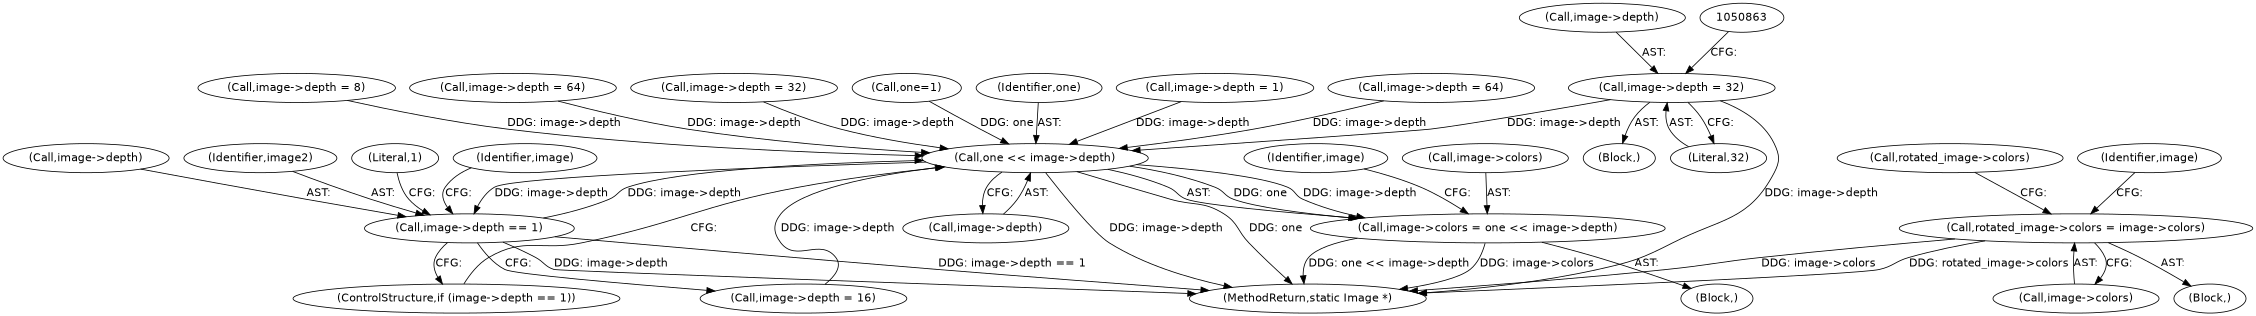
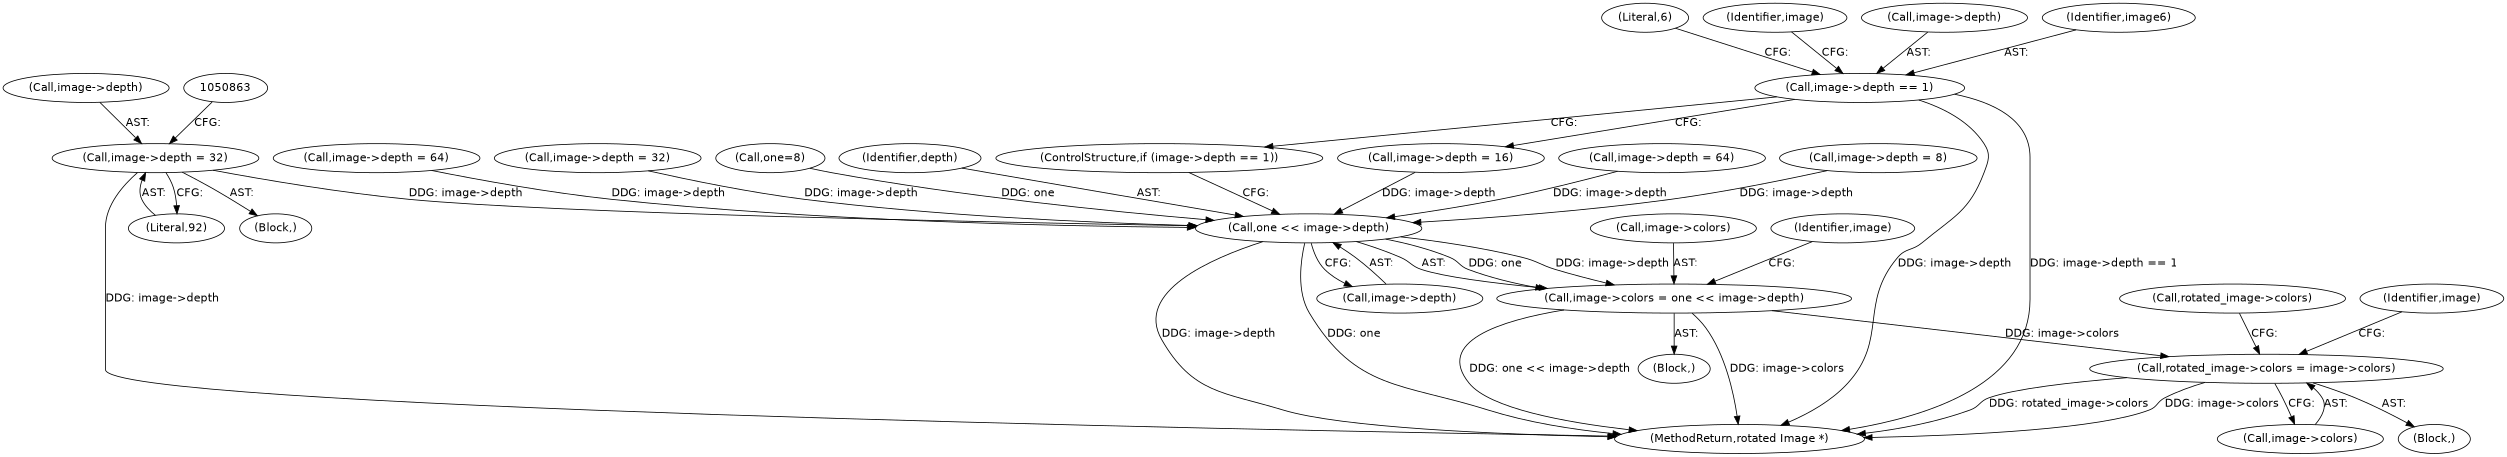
  digraph {
    fontname="DejaVu Sans"
    node [fontname="DejaVu Sans"]
    edge [fontname="DejaVu Sans"]
    n1 [label="(Call,image->depth = 32)"]
    n2 [label="(Call,one << image->depth)"]
-   n3 [label="(Literal,32)"]
-   n4 [label="(MethodReturn,static Image *)"]
+   n3 [label="(Literal,92)"]
+   n4 [label="(MethodReturn,rotated Image *)"]
    n5 [label="(Block,)"]
    n6 [label="(Call,image->colors = one << image->depth)"]
    n7 [label="(Call,image->depth == 1)"]
    n8 [label="(Call,image->depth)"]
    n9 [label="(Call,rotated_image->colors = image->colors)"]
    n10 [label="(Block,)"]
    n11 [label="(ControlStructure,if (image->depth == 1))"]
    n12 [label="(Call,image->depth = 16)"]
    n13 [label="(Call,image->colors)"]
    n14 [label="(Block,)"]
-   n15 [label="(Literal,1)"]
-   n16 [label="(Call,image->depth = 1)"]
+   n15 [label="(Literal,6)"]
    n17 [label="(Call,image->colors)"]
    n18 [label="(Call,image->depth)"]
    n19 [label="(Call,rotated_image->colors)"]
    n20 [label="(Identifier,image)"]
    n21 [label="(Call,image->depth)"]
    n22 [label="(Identifier,image)"]
    n23 [label="(Call,image->depth = 64)"]
    n24 [label="(Call,image->depth = 8)"]
    n25 [label="(Call,image->depth = 64)"]
    n26 [label="(Call,image->depth = 32)"]
-   n27 [label="(Identifier,image2)"]
-   n28 [label="(Call,one=1)"]
-   n29 [label="(Identifier,one)"]
+   n27 [label="(Identifier,image6)"]
+   n28 [label="(Call,one=8)"]
+   n29 [label="(Identifier,depth)"]
    n30 [label="(Identifier,image)"]
    n31 [label=1050863]
    n1 -> n2 [label="DDG: image->depth"]
    n1 -> n3 [label="CFG: "]
    n1 -> n4 [label="DDG: image->depth"]
    n1 -> n5 [label="AST: "]
    n2 -> n4 [label="DDG: image->depth"]
    n2 -> n4 [label="DDG: one"]
    n2 -> n6 [label="AST: "]
    n2 -> n6 [label="DDG: one"]
    n2 -> n6 [label="DDG: image->depth"]
-   n2 -> n7 [label="DDG: image->depth"]
    n2 -> n8 [label="CFG: "]
    n3 -> n1 [label="AST: "]
    n6 -> n4 [label="DDG: one << image->depth"]
    n6 -> n4 [label="DDG: image->colors"]
+   n6 -> n9 [label="DDG: image->colors"]
    n6 -> n10 [label="AST: "]
-   n7 -> n2 [label="DDG: image->depth"]
    n7 -> n4 [label="DDG: image->depth"]
    n7 -> n4 [label="DDG: image->depth == 1"]
    n7 -> n11 [label="CFG: "]
    n7 -> n12 [label="CFG: "]
    n8 -> n2 [label="AST: "]
    n9 -> n4 [label="DDG: rotated_image->colors"]
    n9 -> n4 [label="DDG: image->colors"]
    n9 -> n13 [label="CFG: "]
    n9 -> n14 [label="AST: "]
    n11 -> n2 [label="CFG: "]
    n12 -> n2 [label="DDG: image->depth"]
    n13 -> n9 [label="AST: "]
    n15 -> n7 [label="CFG: "]
-   n16 -> n2 [label="DDG: image->depth"]
    n17 -> n6 [label="AST: "]
    n18 -> n1 [label="AST: "]
    n19 -> n9 [label="CFG: "]
    n20 -> n7 [label="CFG: "]
    n21 -> n7 [label="AST: "]
    n22 -> n6 [label="CFG: "]
    n23 -> n2 [label="DDG: image->depth"]
    n24 -> n2 [label="DDG: image->depth"]
    n25 -> n2 [label="DDG: image->depth"]
    n26 -> n2 [label="DDG: image->depth"]
    n27 -> n7 [label="AST: "]
    n28 -> n2 [label="DDG: one"]
    n29 -> n2 [label="AST: "]
    n30 -> n9 [label="CFG: "]
    n31 -> n1 [label="CFG: "]
  }
